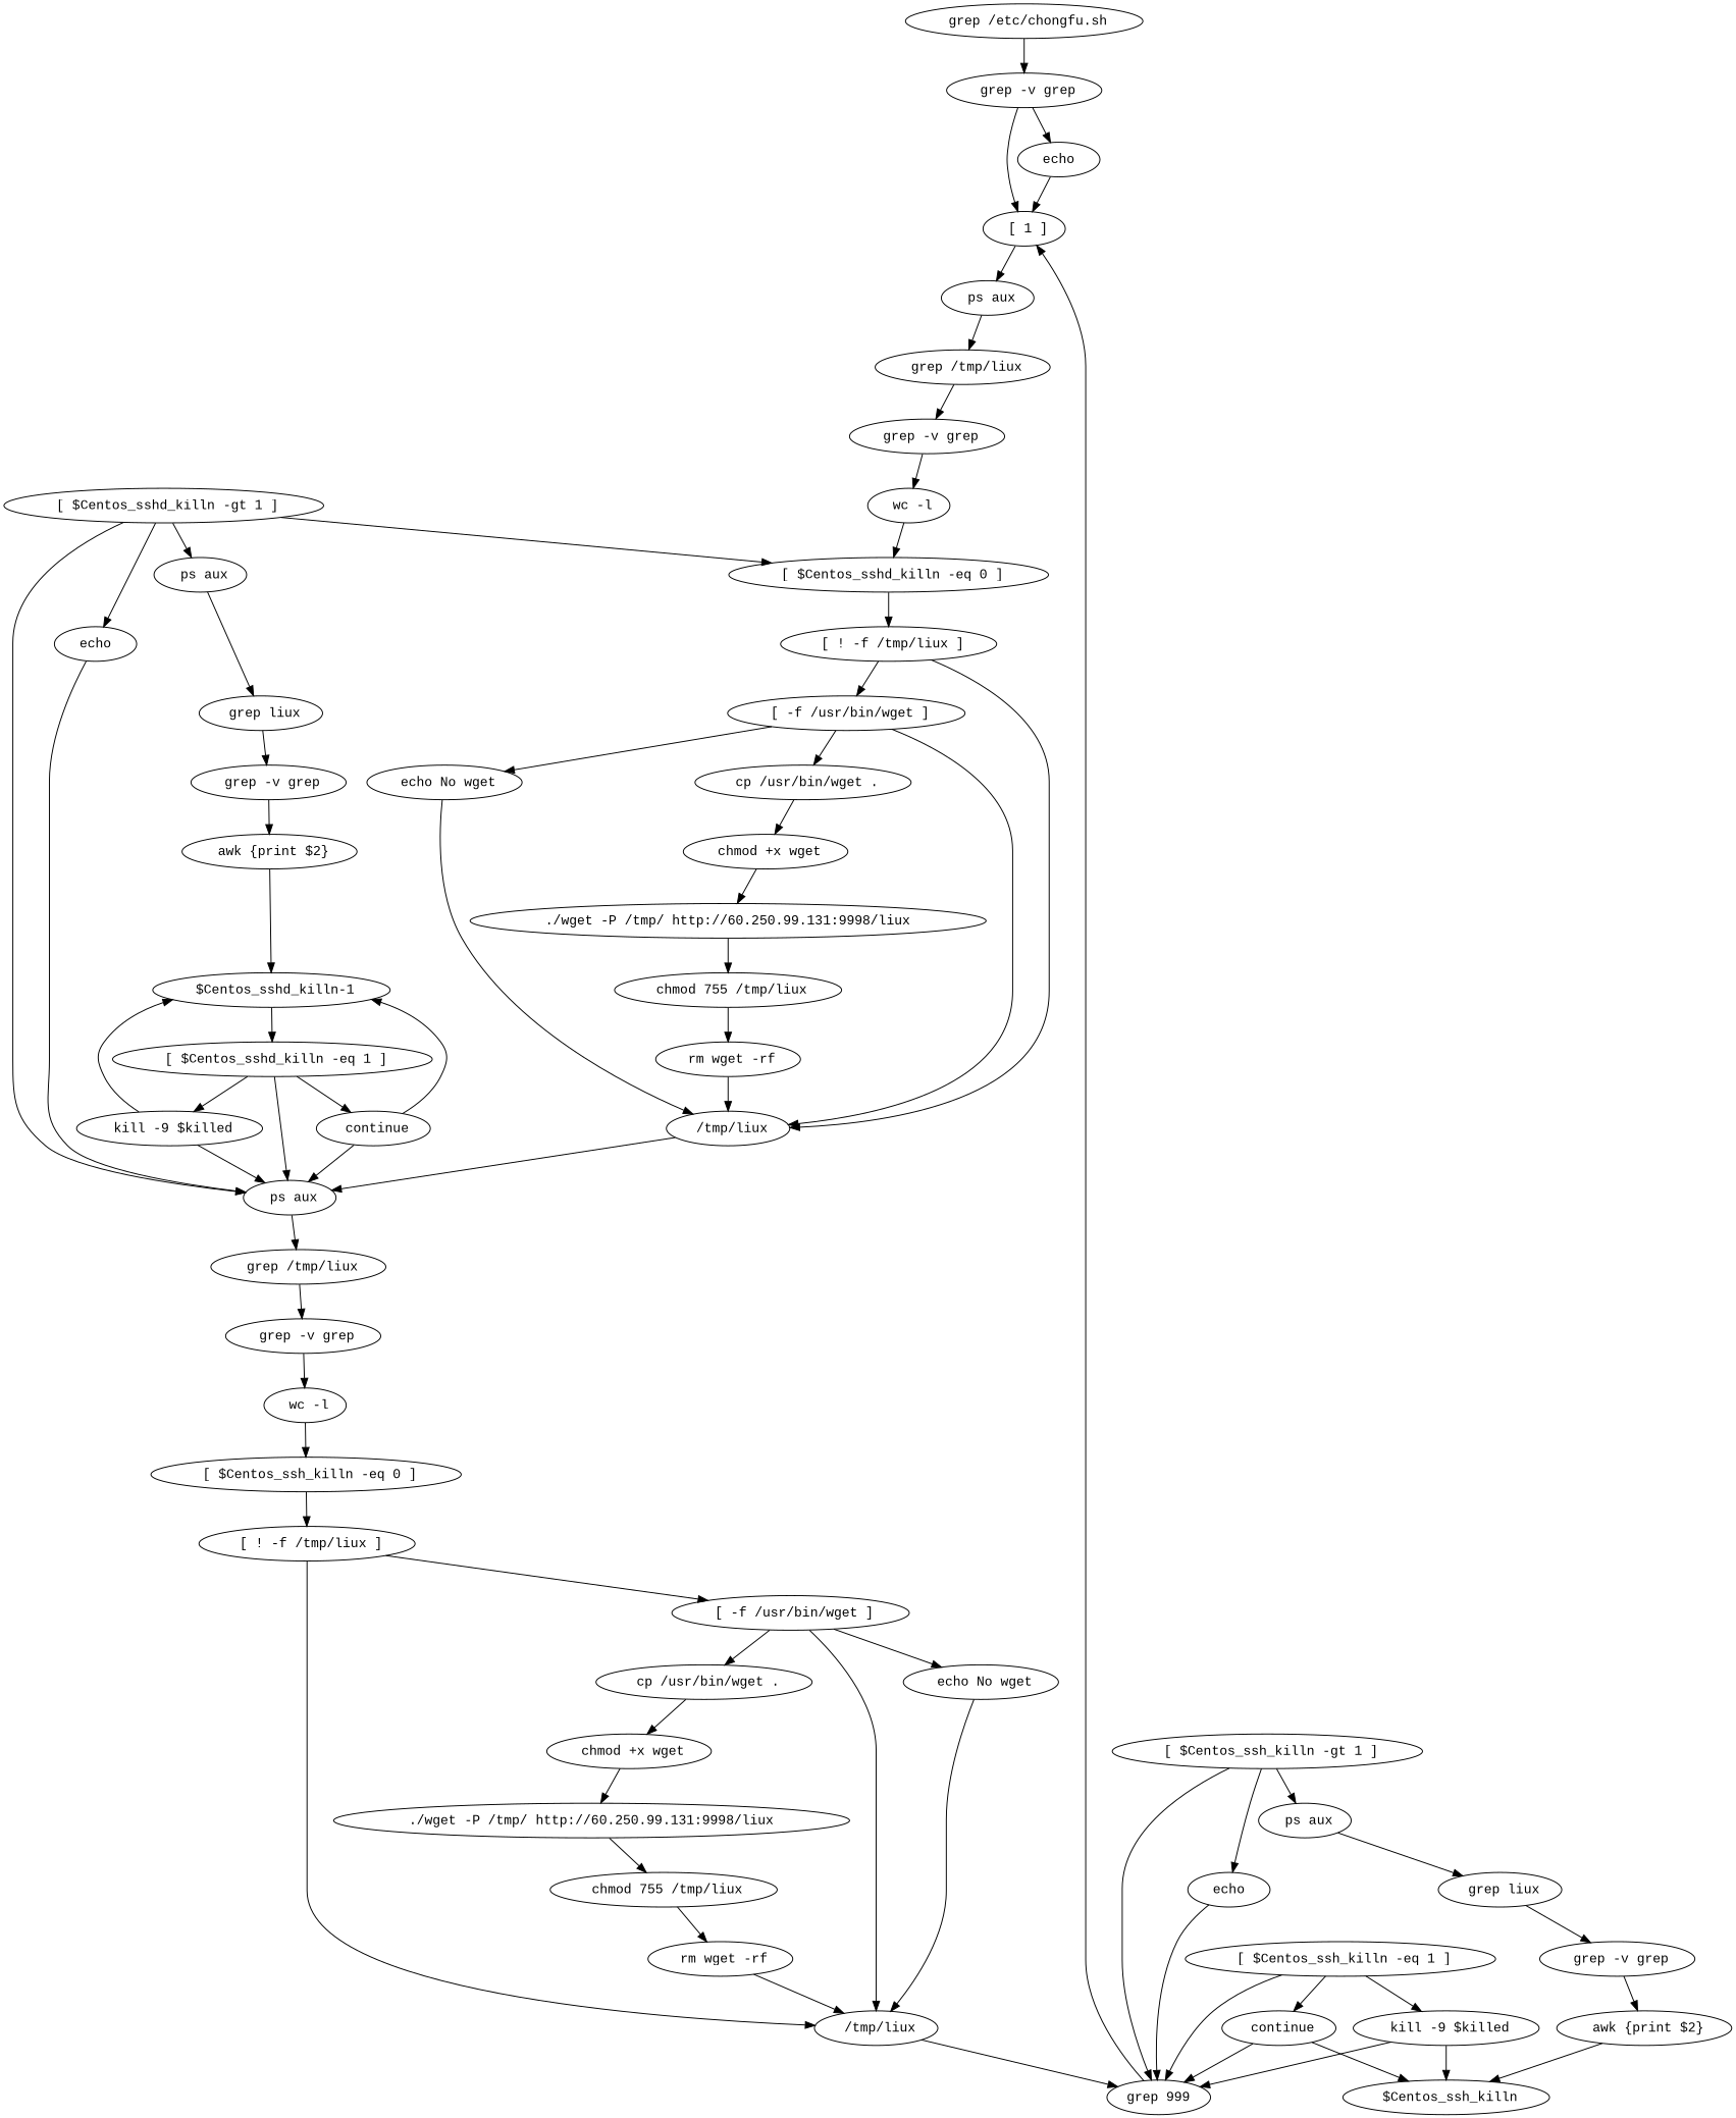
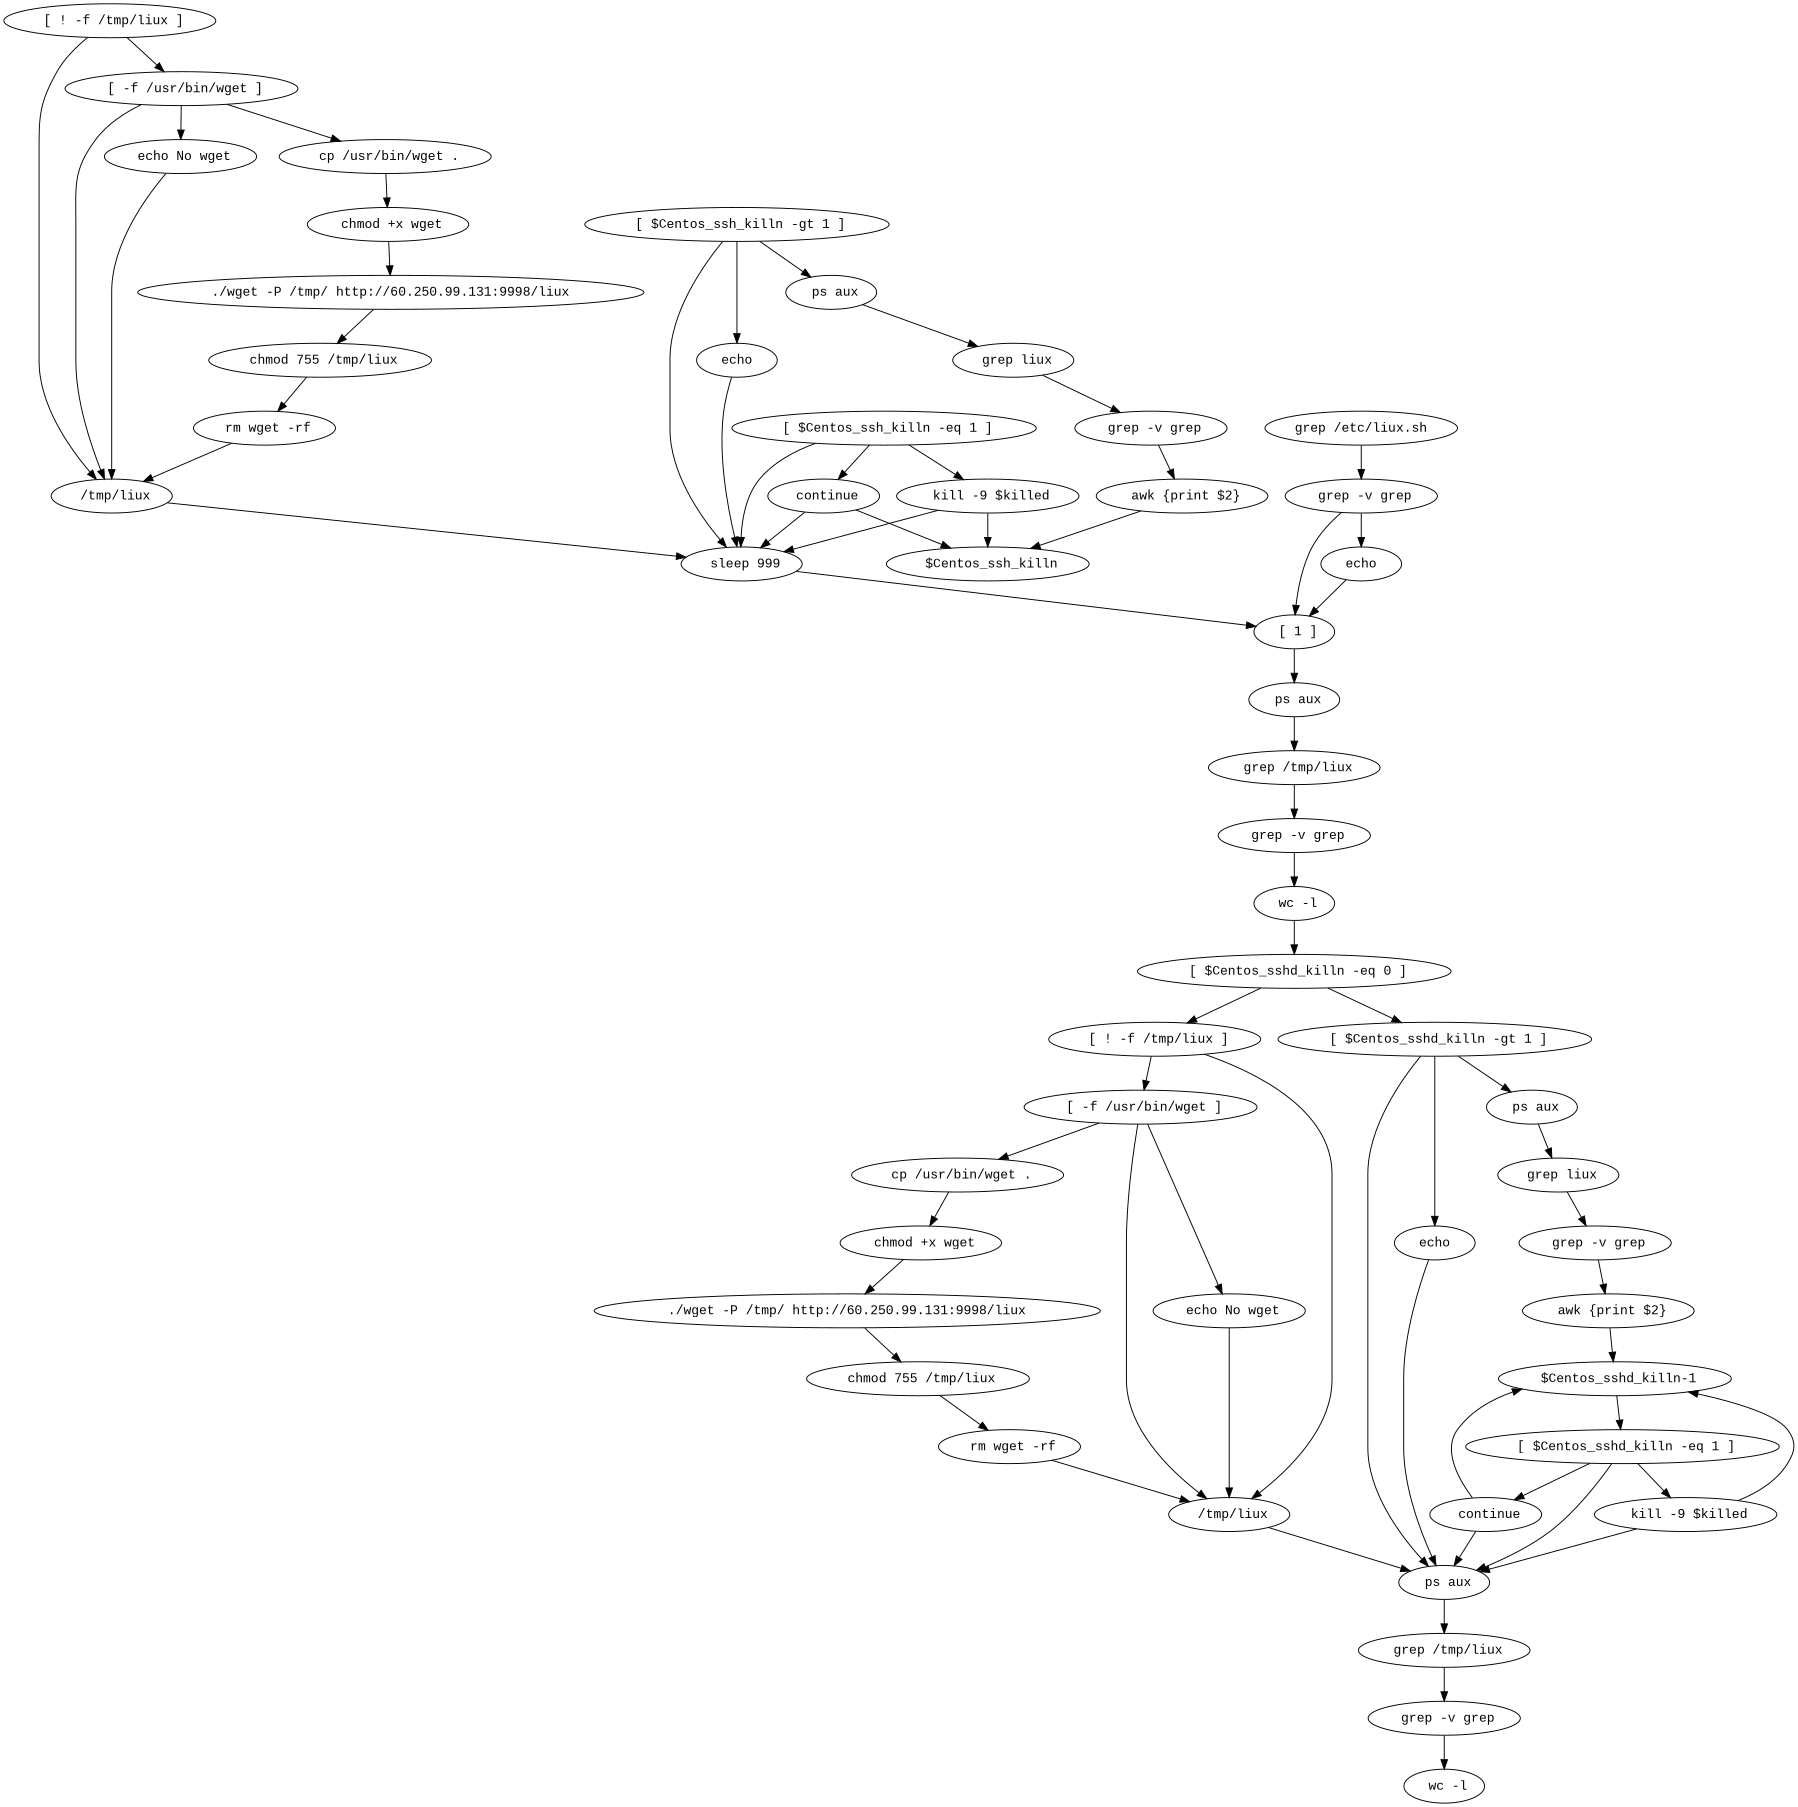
  digraph {
    fontname="Liberation Mono"
    node [fontname="Liberation Mono"]
    edge [fontname="Liberation Mono"]
-   n1 [label=" grep /etc/chongfu.sh"]
+   n1 [label="grep /etc/liux.sh"]
    n2 [label=" grep -v grep"]
    n3 [label=" echo "]
    n4 [label=" \[ 1 \]"]
    n5 [label=" ps aux"]
    n6 [label=" grep /tmp/liux"]
-   n7 [label="grep 999"]
+   n7 [label=" sleep 999"]
    n8 [label=" grep -v grep"]
    n9 [label=" wc -l"]
    n10 [label=" \[ $Centos_sshd_killn -eq 0 \]"]
    n11 [label=" \[ ! -f /tmp/liux \]"]
    n12 [label=" \[ $Centos_sshd_killn -gt 1 \]"]
    n13 [label=" \[ -f /usr/bin/wget \]"]
    n14 [label=" /tmp/liux"]
    n15 [label=" ps aux"]
    n16 [label=" echo "]
    n17 [label=" ps aux"]
    n18 [label=" cp /usr/bin/wget ."]
    n19 [label=" echo No wget"]
    n20 [label=" grep liux"]
    n21 [label=" grep /tmp/liux"]
    n22 [label=" chmod +x wget"]
    n23 [label=" ./wget -P /tmp/ http://60.250.99.131:9998/liux "]
    n24 [label=" chmod 755 /tmp/liux"]
    n25 [label=" rm wget -rf"]
    n26 [label=" grep -v grep"]
    n27 [label=" grep -v grep"]
    n28 [label=" awk {print $2}"]
    n29 [label=" $Centos_sshd_killn-1"]
    n30 [label=" \[ $Centos_sshd_killn -eq 1 \]"]
    n31 [label=" continue"]
    n32 [label=" kill -9 $killed"]
    n33 [label=" wc -l"]
-   n34 [label=" \[ $Centos_ssh_killn -eq 0 \]"]
    n35 [label=" \[ ! -f /tmp/liux \]"]
    n36 [label=" \[ -f /usr/bin/wget \]"]
    n37 [label=" /tmp/liux"]
    n38 [label=" \[ $Centos_ssh_killn -gt 1 \]"]
    n39 [label=" ps aux"]
    n40 [label=" echo "]
    n41 [label=" cp /usr/bin/wget ."]
    n42 [label=" echo No wget"]
    n43 [label=" grep liux"]
    n44 [label=" chmod +x wget"]
    n45 [label=" ./wget -P /tmp/ http://60.250.99.131:9998/liux "]
    n46 [label=" chmod 755 /tmp/liux"]
    n47 [label=" rm wget -rf"]
    n48 [label=" grep -v grep"]
    n49 [label=" awk {print $2}"]
    n50 [label=" $Centos_ssh_killn"]
    n51 [label=" continue"]
    n52 [label=" \[ $Centos_ssh_killn -eq 1 \]"]
    n53 [label=" kill -9 $killed"]
    n1 -> n2
    n2 -> n3
    n2 -> n4
    n3 -> n4
    n4 -> n5
    n5 -> n6
    n6 -> n8
    n7 -> n4
    n8 -> n9
    n9 -> n10
    n10 -> n11
-   n12 -> n10
+   n10 -> n12
    n11 -> n13
    n11 -> n14
    n12 -> n15
    n12 -> n16
    n12 -> n17
    n13 -> n14
    n13 -> n18
    n13 -> n19
    n14 -> n17
    n15 -> n20
    n16 -> n17
    n17 -> n21
    n18 -> n22
    n19 -> n14
    n20 -> n26
    n21 -> n27
    n22 -> n23
    n23 -> n24
    n24 -> n25
    n25 -> n14
    n26 -> n28
    n27 -> n33
    n28 -> n29
    n29 -> n30
    n30 -> n17
    n30 -> n31
    n30 -> n32
    n31 -> n17
    n31 -> n29
    n32 -> n17
    n32 -> n29
-   n33 -> n34
-   n34 -> n35
    n35 -> n36
    n35 -> n37
    n36 -> n37
    n36 -> n41
    n36 -> n42
    n37 -> n7
    n38 -> n7
    n38 -> n39
    n38 -> n40
    n39 -> n43
    n40 -> n7
    n41 -> n44
    n42 -> n37
    n43 -> n48
    n44 -> n45
    n45 -> n46
    n46 -> n47
    n47 -> n37
    n48 -> n49
    n49 -> n50
    n51 -> n7
    n51 -> n50
    n52 -> n7
    n52 -> n51
    n52 -> n53
    n53 -> n7
    n53 -> n50
  }
